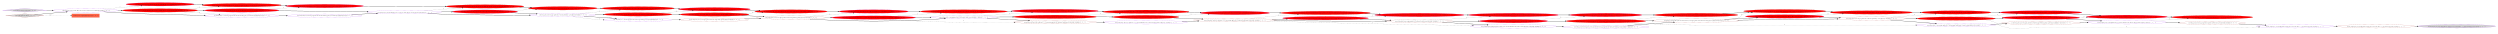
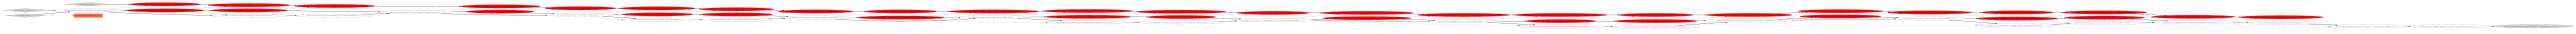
  digraph {
    fontname="Open Sans"
    rankdir=LR
    node [color=purple fillcolor=red fontname="Open Sans" shape=ellipse style=filled]
    edge [fontname="Open Sans" style=bold]
    n1 [fillcolor=white label="assertEquals(TestMap.EnumValue.BAR,message.getInt32ToEnumField().get(2))@@@17@@@['0', '0', '1']"]
    n2 [color=brown fillcolor=white label="assertEquals(TestMap.EnumValue.BAZ,message.getInt32ToEnumField().get(3))@@@18@@@['1', '0', '1']"]
    n3 [color=brown label="assertEquals(33,message.getInt32ToMessageFieldMap().get(3).getValue())@@@21@@@['0', '1', '0']"]
    n4 [label="assertEquals(44,message.getInt32ToMessageField().get(4).getValue())@@@22@@@['1', '0', '0']"]
    n5 [color=brown fillcolor=white label="assertEquals(3,message.getInt32ToMessageField().size())@@@19@@@['1', '0', '1']"]
    n6 [color=brown label="assertEquals(3,message.getStringToInt32FieldMap().size())@@@23@@@['0', '1', '0']"]
    n7 [label="assertEquals(111,message.getStringToInt32FieldMap().get(\"1\").intValue())@@@24@@@['0', '1', '0']"]
    n8 [label="assertEquals(33,message.getStringToInt32FieldMap().get(\"3\").intValue())@@@25@@@['0', '1', '0']"]
    n9 [color=brown label="assertEquals(44,message.getInt32ToInt32FieldMap().get(4).intValue())@@@6@@@['0', '1', '0']"]
    n10 [color=brown label="assertEquals(3,message.getInt32ToStringFieldMap().size())@@@7@@@['0', '1', '0']"]
    n11 [color=brown label="assertEquals(\"111\",message.getInt32ToStringFieldMap().get(1))@@@8@@@['0', '1', '0']"]
    n12 [color=brown label="assertEquals(TestUtil.toBytes(\"44\"),message.getInt32ToBytesFieldMap().get(4))@@@14@@@['0', '1', '0']"]
    n13 [label="assertEquals(3,message.getInt32ToEnumFieldMap().size())@@@15@@@['0', '1', '0']"]
    n14 [color=brown label="assertEquals(TestMap.EnumValue.BAR,message.getInt32ToEnumFieldMap().get(1))@@@16@@@['0', '1', '0']"]
    n15 [color=brown fillcolor=white label="assertEquals(22,message.getStringToInt32Field().get(\"2\").intValue())@@@25@@@['0', '0', '1']"]
    n16 [fillcolor=lightgray label="assertEquals(33,message.getStringToInt32Field().get(\"3\").intValue())@@@26@@@['0', '0', '1']"]
    n17 [color=brown label="assertEquals(111,message.getInt32ToMessageFieldMap().get(1).getValue())@@@20@@@['0', '1', '0']"]
    n18 [color=brown label="assertEquals(44,message.getInt32ToMessageFieldMap().get(4).getValue())@@@22@@@['0', '1', '0']"]
    n19 [fillcolor=white label="assertEquals(TestMap.EnumValue.FOO,message.getInt32ToEnumField().get(1))@@@16@@@['0', '0', '1']"]
    n20 [color=brown fillcolor=white label="assertEquals(\"33\",message.getInt32ToStringField().get(3))@@@10@@@['1', '0', '1']"]
    n21 [label="assertEquals(TestUtil.toBytes(\"111\"),message.getInt32ToBytesField().get(1))@@@12@@@['1', '0', '0']"]
    n22 [fillcolor=white label="assertEquals(3,message.getInt32ToBytesField().size())@@@11@@@['1', '0', '1']"]
    n23 [label="assertEquals(3,message.getInt32ToBytesFieldMap().size())@@@11@@@['0', '1', '0']"]
    n24 [color=brown fillcolor=white label="assertEquals(TestUtil.toBytes(\"11\"),message.getInt32ToBytesField().get(1))@@@12@@@['0', '0', '1']"]
    n25 [color=brown label="assertEquals(TestUtil.toBytes(\"111\"),message.getInt32ToBytesFieldMap().get(1))@@@12@@@['0', '1', '0']"]
    n26 [color=brown label="assertEquals(TestUtil.toBytes(\"44\"),message.getInt32ToBytesField().get(4))@@@14@@@['1', '0', '0']"]
    n27 [label="assertEquals(TestUtil.toBytes(\"33\"),message.getInt32ToBytesFieldMap().get(3))@@@13@@@['0', '1', '0']"]
    n28 [label="assertEquals(33,message.getInt32ToInt32FieldMap().get(3).intValue())@@@5@@@['0', '1', '0']"]
    n29 [color=brown fillcolor=white label="assertEquals(TestUtil.toBytes(\"33\"),message.getInt32ToBytesField().get(3))@@@14@@@['1', '0', '1']"]
    n30 [label="assertEquals(TestMap.EnumValue.BAZ,message.getInt32ToEnumField().get(3))@@@17@@@['1', '0', '0']"]
    n31 [color=brown fillcolor=white label="assertEquals(3,message.getInt32ToEnumField().size())@@@15@@@['1', '0', '1']"]
    n32 [label="assertEquals(TestMap.EnumValue.BAZ,message.getInt32ToEnumFieldMap().get(3))@@@17@@@['0', '1', '0']"]
    n33 [label="assertEquals(TestMap.EnumValue.QUX,message.getInt32ToEnumFieldMap().get(4))@@@18@@@['0', '1', '0']"]
    n34 [label="assertEquals(3,message.getInt32ToMessageField().size())@@@19@@@['1', '0', '0']"]
    n35 [fillcolor=white label="assertEquals(11,message.getInt32ToInt32Field().get(1).intValue())@@@4@@@['0', '0', '1']"]
    n36 [fillcolor=white label="assertEquals(22,message.getInt32ToInt32Field().get(2).intValue())@@@5@@@['0', '0', '1']"]
    n37 [fillcolor=white label="assertEquals(33,message.getInt32ToInt32Field().get(3).intValue())@@@6@@@['1', '0', '1']"]
    n38 [fillcolor=white label="assertEquals(TestUtil.toBytes(\"22\"),message.getInt32ToBytesField().get(2))@@@13@@@['0', '0', '1']"]
    n39 [label="assertEquals(3,message.getInt32ToStringField().size())@@@7@@@['1', '0', '0']"]
    n40 [fillcolor=white label="assertEquals(3,message.getInt32ToStringField().size())@@@7@@@['1', '0', '1']"]
    n41 [fillcolor=white label="assertEquals(\"11\",message.getInt32ToStringField().get(1))@@@8@@@['0', '0', '1']"]
    n42 [color=brown label="assertEquals(\"33\",message.getInt32ToStringField().get(3))@@@9@@@['1', '0', '0']"]
    n43 [color=brown label="assertEquals(111,message.getStringToInt32Field().get(\"1\").intValue())@@@24@@@['1', '0', '0']"]
    n44 [fillcolor=white label="assertEquals(11,message.getInt32ToMessageField().get(1).getValue())@@@20@@@['0', '0', '1']"]
    n45 [label="assertEquals(3,message.getInt32ToMessageFieldMap().size())@@@19@@@['0', '1', '0']"]
    n46 [label="assertEquals(33,message.getStringToInt32Field().get(\"3\").intValue())@@@25@@@['1', '0', '0']"]
    n47 [fillcolor=white label="assertEquals(11,message.getStringToInt32Field().get(\"1\").intValue())@@@24@@@['0', '0', '1']"]
    n48 [fillcolor=white label="assertEquals(33,message.getInt32ToMessageField().get(3).getValue())@@@22@@@['1', '0', '1']"]
    n49 [color=brown label="assertEquals(3,message.getInt32ToEnumField().size())@@@15@@@['1', '0', '0']"]
    n50 [fillcolor=lightgray label="assertMapValuesUpdated['1', '0', '0']" shape=diamond]
    n51 [fillcolor=white label="assertEquals(3,message.getInt32ToInt32Field().size())@@@3@@@['1', '0', '1']"]
    n52 [label="assertEquals(3,message.getInt32ToInt32FieldMap().size())@@@3@@@['0', '1', '0']"]
    n53 [color=brown label="assertEquals(111,message.getInt32ToInt32Field().get(1).intValue())@@@4@@@['1', '0', '0']"]
+   n54 [color=brown fillcolor=lightgray label="assertMapValuesUpdated['0', '1', '0']" shape=diamond]
    n55 [color=brown label="assertEquals(111,message.getInt32ToInt32FieldMap().get(1).intValue())@@@4@@@['0', '1', '0']"]
    n56 [color=brown label="assertEquals(111,message.getInt32ToMessageField().get(1).getValue())@@@20@@@['1', '0', '0']"]
    n57 [color=brown fillcolor=white label="assertEquals(22,message.getInt32ToMessageField().get(2).getValue())@@@21@@@['0', '0', '1']"]
    n58 [color=brown label="assertEquals(\"44\",message.getInt32ToStringField().get(4))@@@10@@@['1', '0', '0']"]
    n59 [color=brown label="assertEquals(\"44\",message.getInt32ToStringFieldMap().get(4))@@@10@@@['0', '1', '0']"]
    n60 [label="assertEquals(\"33\",message.getInt32ToStringFieldMap().get(3))@@@9@@@['0', '1', '0']"]
    n61 [label="assertEquals(33,message.getInt32ToInt32Field().get(3).intValue())@@@5@@@['1', '0', '0']"]
    n62 [color=brown fillcolor=tomato label="TestMap message@@@2@@@['0', '0', '1']" shape=box]
    n63 [color=brown fillcolor=white label="assertEquals(\"22\",message.getInt32ToStringField().get(2))@@@9@@@['0', '0', '1']"]
    n64 [color=brown fillcolor=lightgray label="assertMapValuesSet['0', '0', '1']" shape=diamond]
    n65 [color=brown label="assertEquals(44,message.getStringToInt32FieldMap().get(\"4\").intValue())@@@26@@@['0', '1', '0']"]
    n66 [color=brown fillcolor=white label="assertEquals(3,message.getStringToInt32Field().size())@@@23@@@['0', '0', '1']"]
    n1 -> n2
    n2 -> n3 [label=0 style=dashed]
    n2 -> n4
    n2 -> n5
    n3 -> n18
    n4 -> n5
    n4 -> n18 [label=0 style=dashed]
    n5 -> n6 [label=0 style=dashed]
    n5 -> n43
    n5 -> n44
    n6 -> n7
    n7 -> n8
    n8 -> n65
    n9 -> n10
    n10 -> n11
    n11 -> n60
    n12 -> n13
    n13 -> n14
    n14 -> n32
    n15 -> n16
    n17 -> n3
    n18 -> n6
    n19 -> n1
    n20 -> n21
    n20 -> n22
    n20 -> n23 [label=0 style=dashed]
    n21 -> n22
    n21 -> n24 [label=0 style=dashed]
    n21 -> n25 [label=0 style=dashed]
    n22 -> n24
    n22 -> n26
    n22 -> n27 [label=0 style=dashed]
    n23 -> n25
    n24 -> n38
    n25 -> n27
    n26 -> n12 [label=0 style=dashed]
    n26 -> n49
    n27 -> n12
    n28 -> n9
    n29 -> n14 [label=0 style=dashed]
    n29 -> n19 [label=0 style=dashed]
    n29 -> n30
    n29 -> n31
    n30 -> n31
    n30 -> n32 [label=0 style=dashed]
    n31 -> n19
    n31 -> n33 [label=0 style=dashed]
    n31 -> n34
    n32 -> n33
    n33 -> n45
    n34 -> n45 [label=0 style=dashed]
    n34 -> n56
    n35 -> n36
    n36 -> n37
    n37 -> n9 [label=0 style=dashed]
    n37 -> n39
    n37 -> n40
    n38 -> n29
    n39 -> n10 [label=0 style=dashed]
    n39 -> n40
    n40 -> n11 [label=0 style=dashed]
    n40 -> n41 [label=0 style=dashed]
    n40 -> n41
    n40 -> n42
    n41 -> n63
    n42 -> n58
    n42 -> n60 [label=0 style=dashed]
    n43 -> n7 [label=0 style=dashed]
    n43 -> n46
    n43 -> n47 [label=0 style=dashed]
    n44 -> n57
    n45 -> n17
    n46 -> n8 [label=0 style=dashed]
    n46 -> n48
    n47 -> n15
    n48 -> n65 [label=0 style=dashed]
    n48 -> n66
    n49 -> n13 [label=0 style=dashed]
    n49 -> n29
    n50 -> n51
    n51 -> n35
    n51 -> n52 [label=0 style=dashed]
    n51 -> n53
    n52 -> n55
    n53 -> n35 [label=0 style=dashed]
    n53 -> n55 [label=0 style=dashed]
    n53 -> n61
+   n54 -> n52
    n55 -> n28
    n56 -> n2
    n56 -> n17 [label=0 style=dashed]
    n56 -> n44 [label=0 style=dashed]
    n57 -> n48
    n58 -> n20
    n58 -> n59 [label=0 style=dashed]
    n59 -> n23
    n60 -> n59
    n61 -> n28 [label=0 style=dashed]
    n61 -> n37
    n63 -> n20
    n64 -> n51
    n64 -> n62 [label=true style=dotted]
    n66 -> n47
  }
